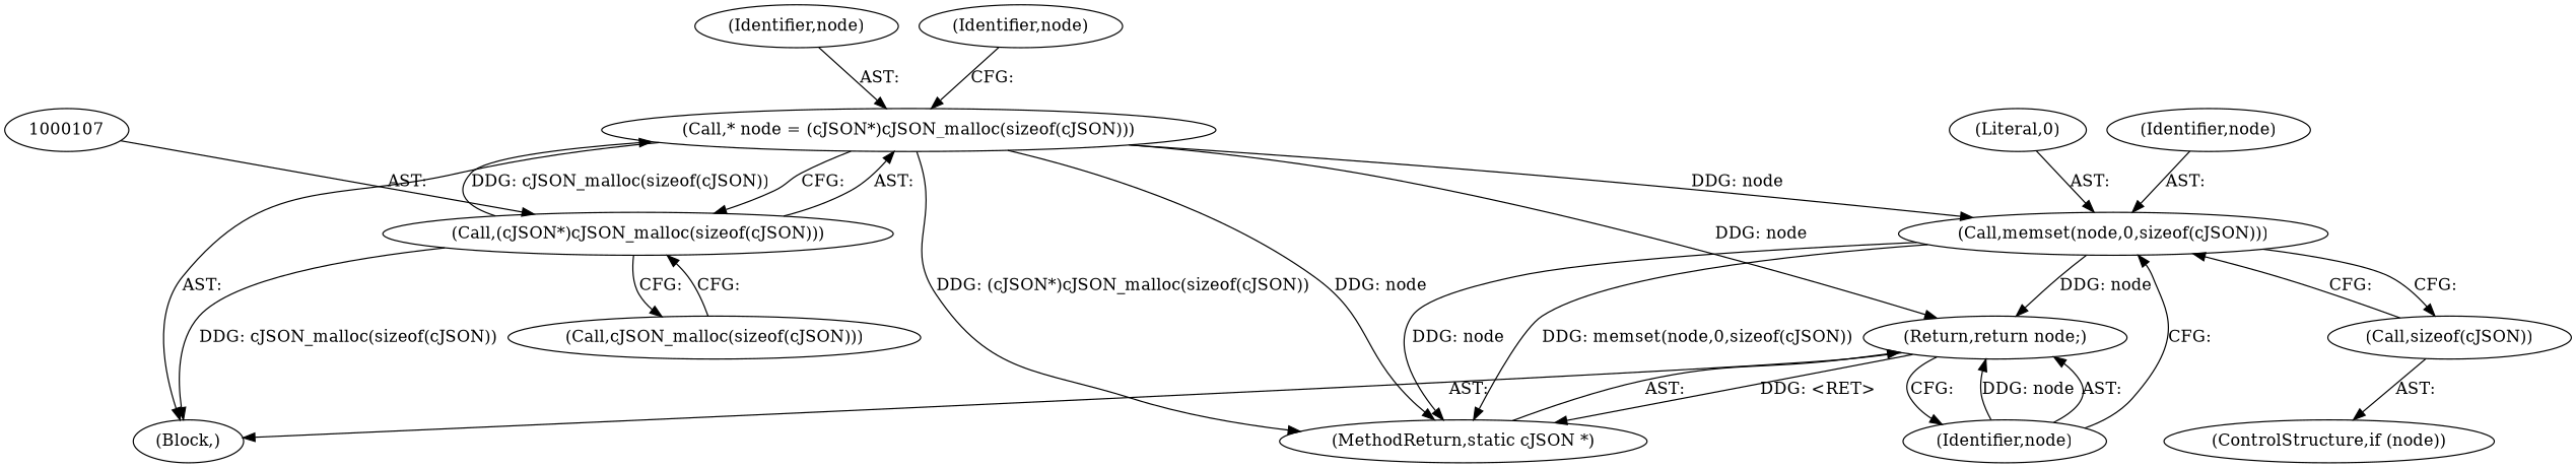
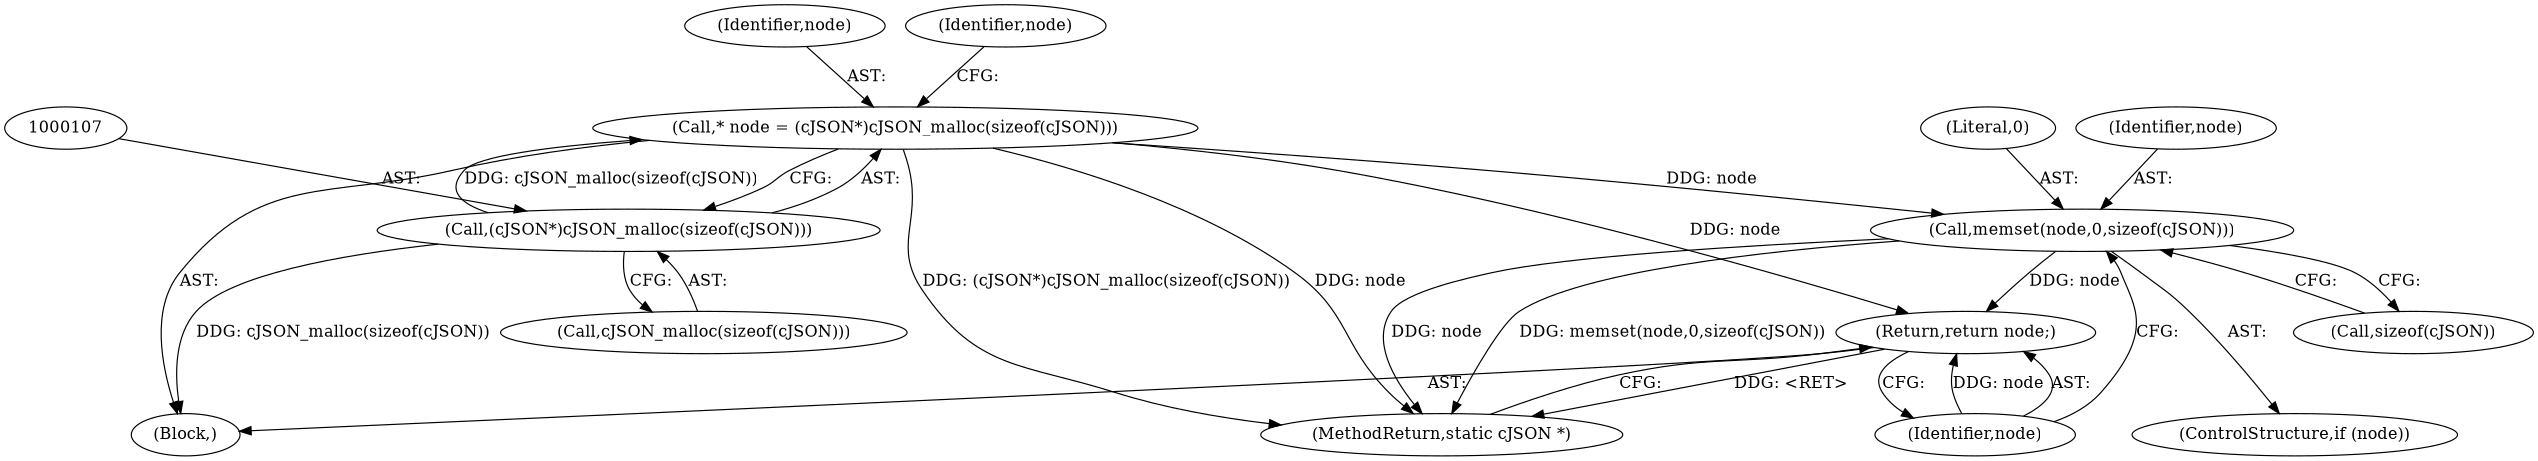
  digraph {
    n1 [label="(Call,* node = (cJSON*)cJSON_malloc(sizeof(cJSON)))"]
    n2 [label="(Call,(cJSON*)cJSON_malloc(sizeof(cJSON)))"]
    n3 [label="(Call,memset(node,0,sizeof(cJSON)))"]
    n4 [label="(Return,return node;)"]
    n5 [label="(Block,)"]
    n6 [label="(MethodReturn,static cJSON *)"]
    n7 [label="(Call,cJSON_malloc(sizeof(cJSON)))"]
    n8 [label="(ControlStructure,if (node))"]
    n9 [label="(Call,sizeof(cJSON))"]
    n10 [label="(Identifier,node)"]
    n11 [label="(Identifier,node)"]
    n12 [label="(Identifier,node)"]
    n13 [label="(Identifier,node)"]
    n14 [label="(Literal,0)"]
    1000107
    n1 -> n2 [label="CFG: "]
    n1 -> n3 [label="DDG: node"]
    n1 -> n4 [label="DDG: node"]
    n1 -> n5 [label="AST: "]
    n1 -> n6 [label="DDG: node"]
    n1 -> n6 [label="DDG: (cJSON*)cJSON_malloc(sizeof(cJSON))"]
    n2 -> n1 [label="AST: "]
    n2 -> n1 [label="DDG: cJSON_malloc(sizeof(cJSON))"]
    n2 -> n5 [label="DDG: cJSON_malloc(sizeof(cJSON))"]
    n2 -> n7 [label="CFG: "]
    n3 -> n4 [label="DDG: node"]
    n3 -> n6 [label="DDG: node"]
    n3 -> n6 [label="DDG: memset(node,0,sizeof(cJSON))"]
-   n9 -> n8 [label="AST: "]
+   n3 -> n8 [label="AST: "]
    n3 -> n9 [label="CFG: "]
    n4 -> n5 [label="AST: "]
    n4 -> n6 [label="DDG: <RET>"]
    n4 -> n10 [label="CFG: "]
-   n6 -> n4 [label="AST: "]
-   n7 -> n2 [label="CFG: "]
+   n6 -> n4 [label="CFG: "]
+   n7 -> n2 [label="AST: "]
    n9 -> n3 [label="CFG: "]
    n10 -> n3 [label="CFG: "]
    n10 -> n4 [label="AST: "]
    n10 -> n4 [label="DDG: node"]
    n11 -> n1 [label="AST: "]
    n12 -> n1 [label="CFG: "]
    n13 -> n3 [label="AST: "]
    n14 -> n3 [label="AST: "]
    1000107 -> n2 [label="AST: "]
  }
